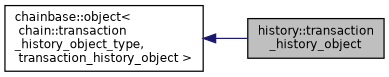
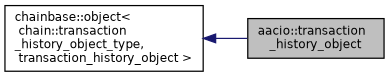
  digraph {
    rankdir=LR
    node [color=black fontname=Helvetica fontsize=10 shape=record style=filled]
-   n1 [fillcolor=grey75 fontcolor=black height=0.2 label="history::transaction\l_history_object" width=0.4]
+   n1 [fillcolor=grey75 fontcolor=black height=0.2 label="aacio::transaction\l_history_object" width=0.4]
    n2 [fillcolor=white height=0.2 label="chainbase::object\<\l chain::transaction\l_history_object_type,\l transaction_history_object \>" width=0.4]
    n2 -> n1 [color=midnightblue dir=back fontname=Helvetica fontsize=10 labelfontname=Helvetica labelfontsize=10 style=solid]
  }
